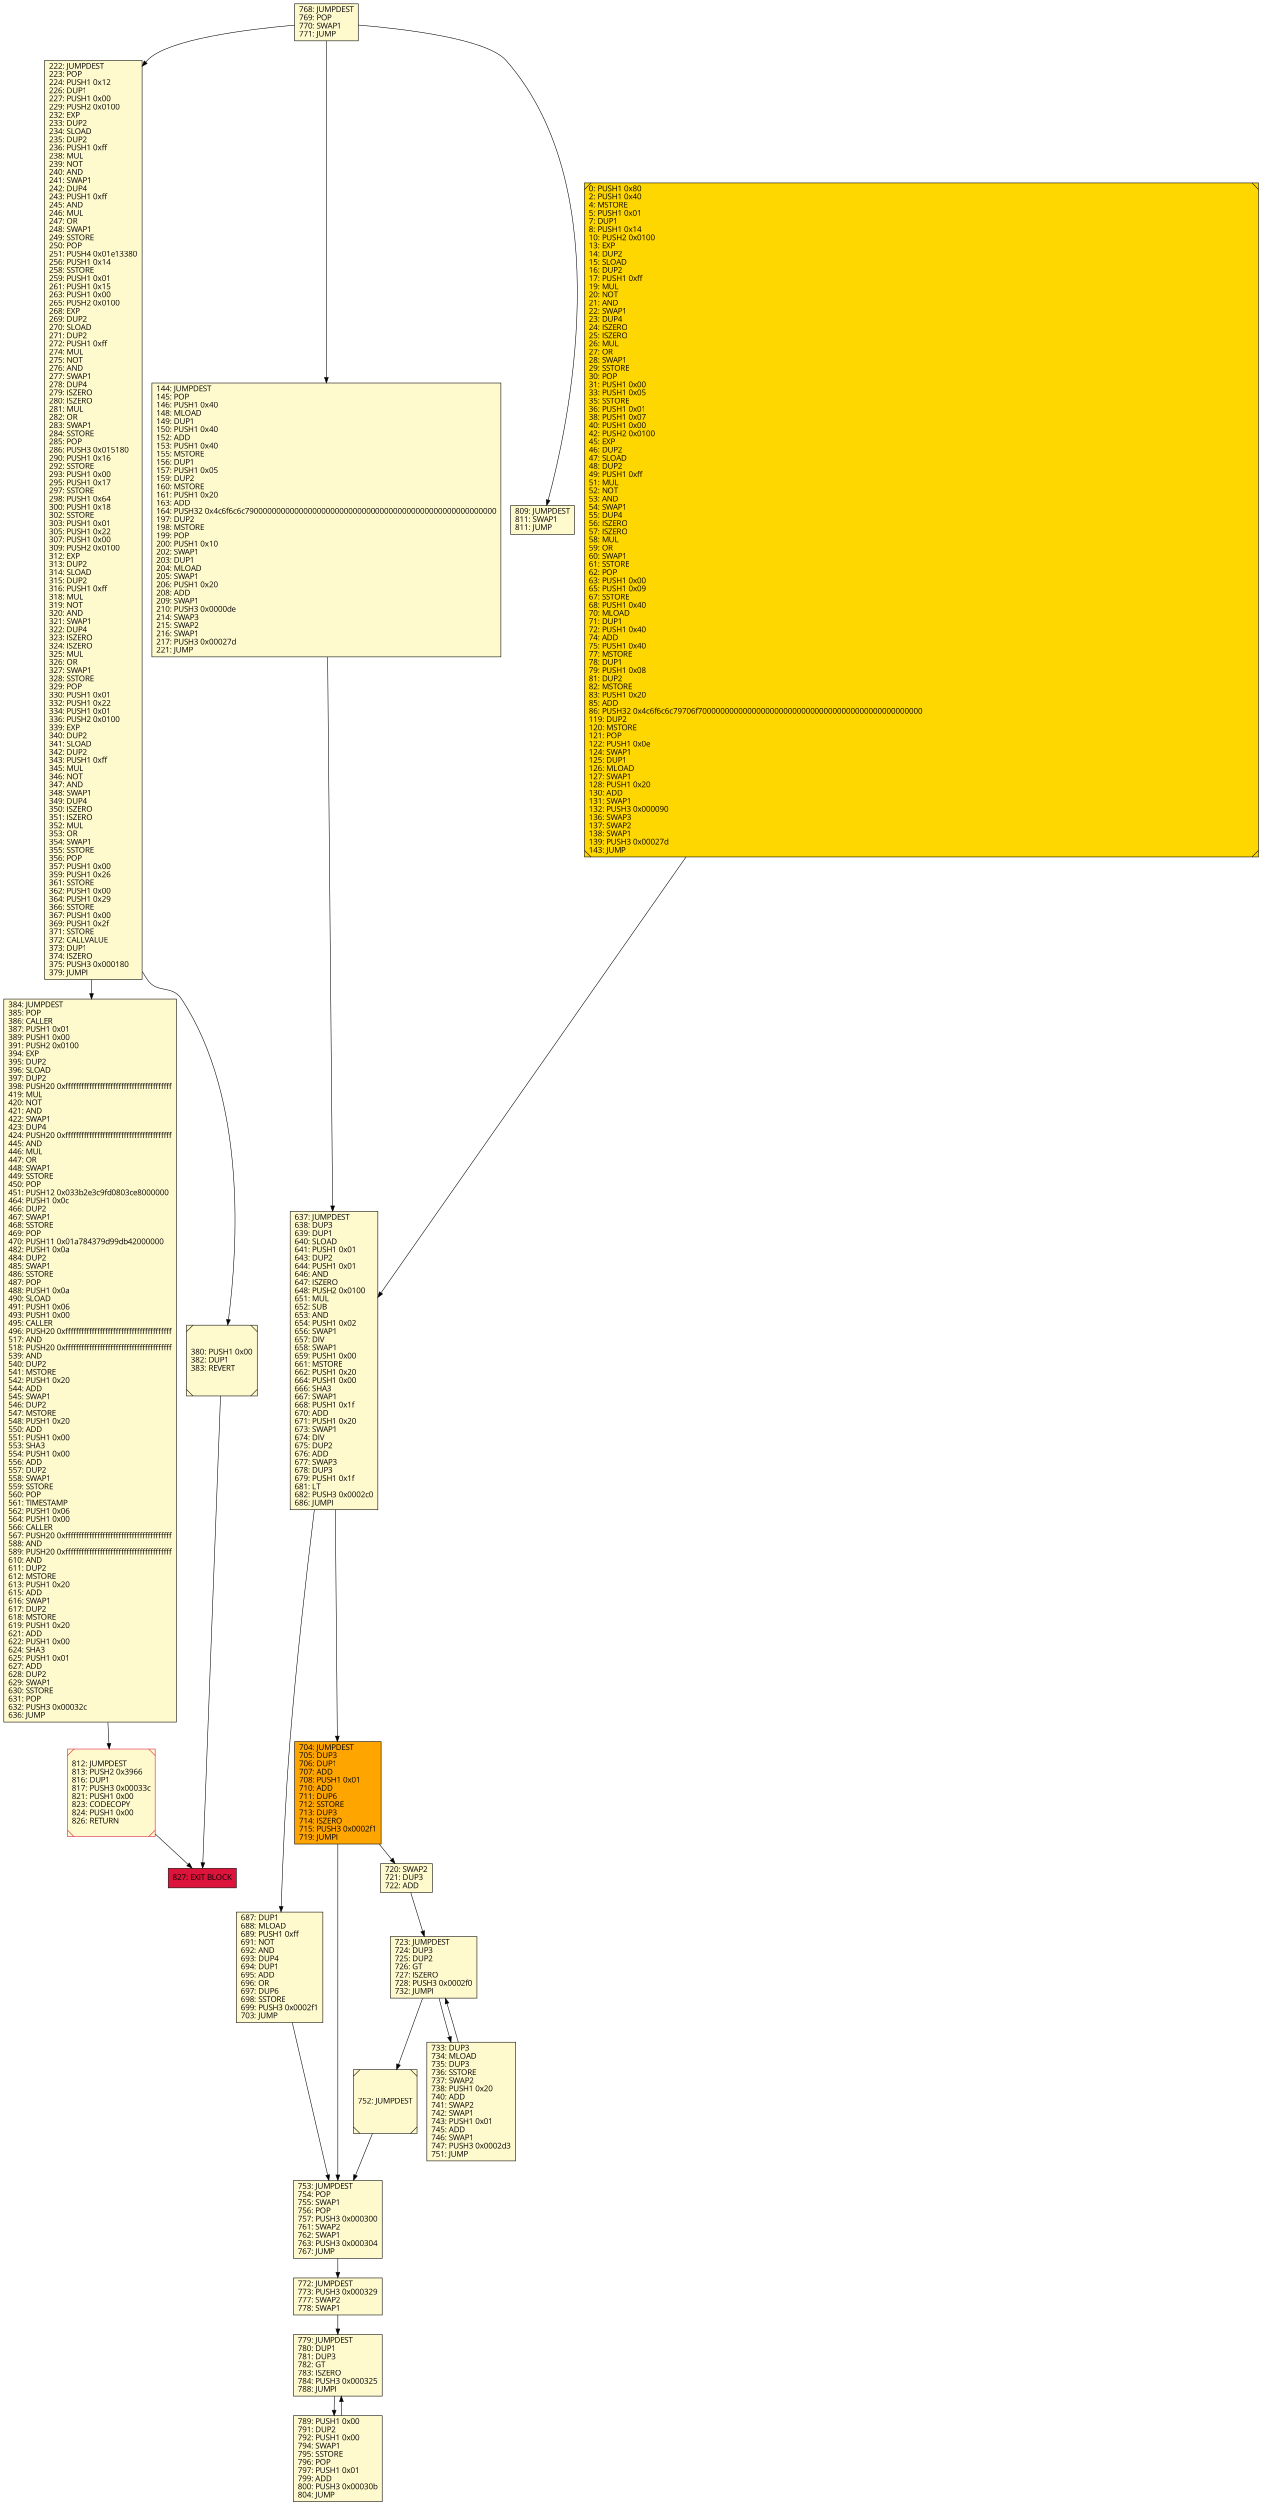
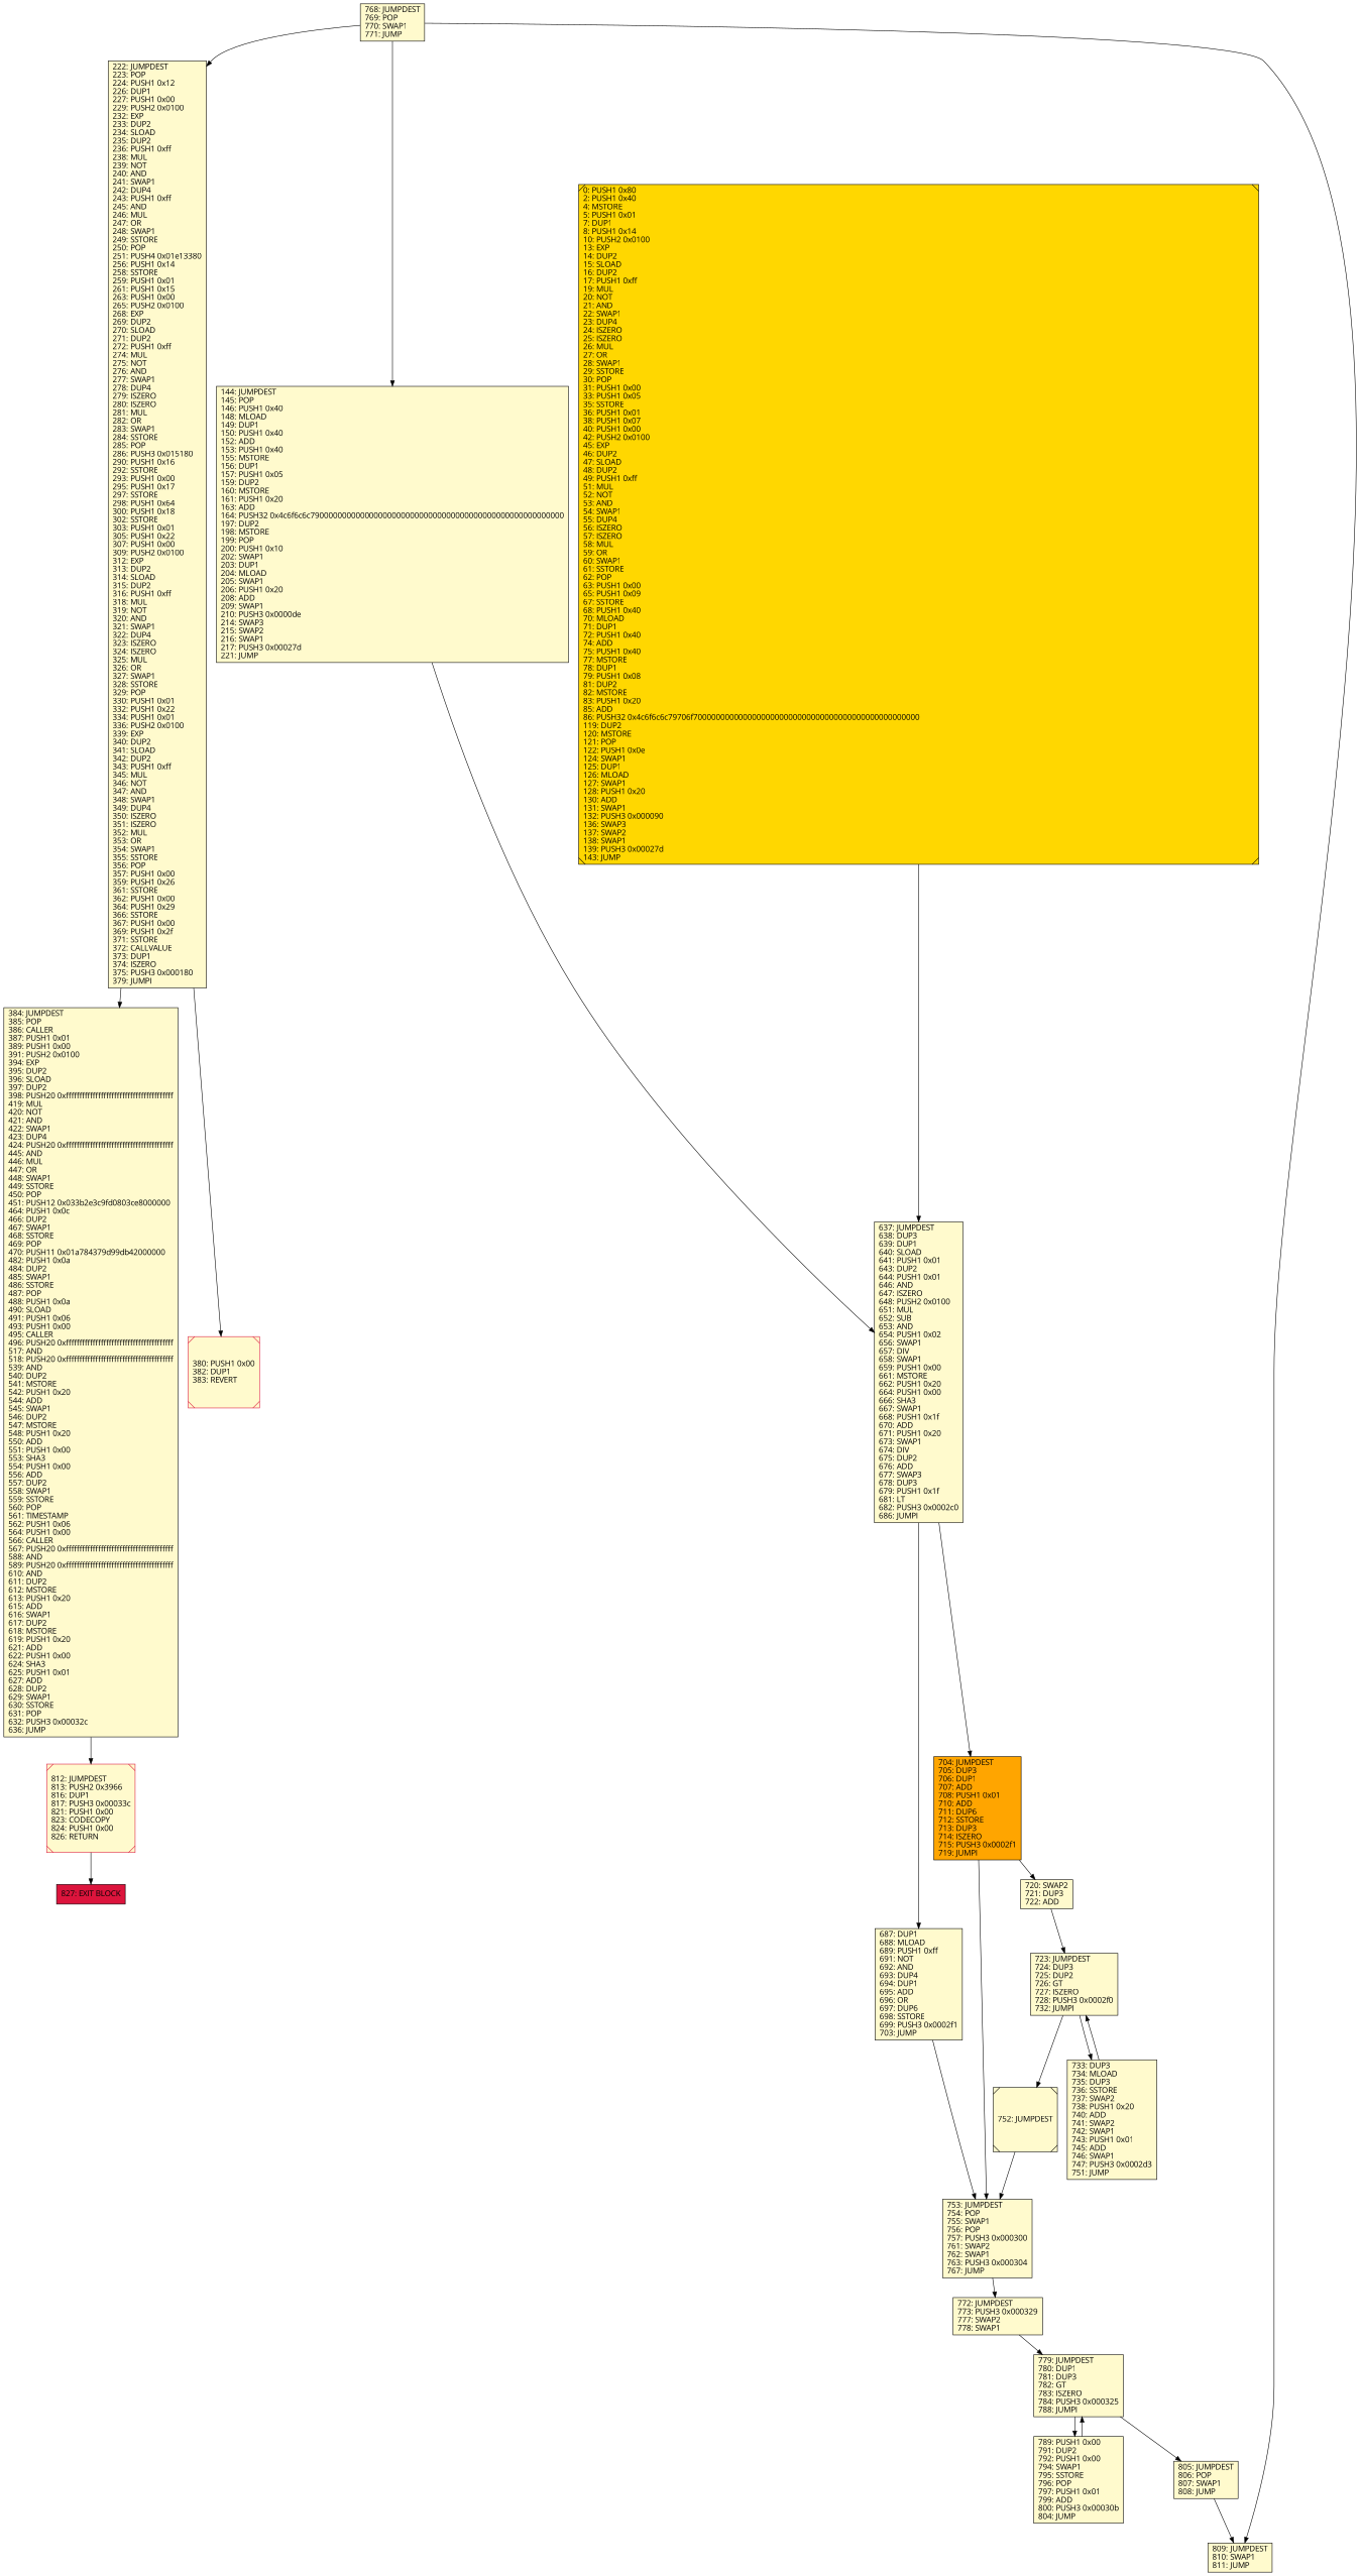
  digraph {
    fontname="Open Sans"
    rankdir=UD
    node [color=black fillcolor=lemonchiffon fontcolor=black fontname="Open Sans" shape=box style=filled]
    edge [fontname="Open Sans"]
    n1 [color=crimson label="812: JUMPDEST\l813: PUSH2 0x3966\l816: DUP1\l817: PUSH3 0x00033c\l821: PUSH1 0x00\l823: CODECOPY\l824: PUSH1 0x00\l826: RETURN\l" shape=Msquare]
    n2 [fillcolor=crimson label="827: EXIT BLOCK\l"]
    n3 [label="222: JUMPDEST\l223: POP\l224: PUSH1 0x12\l226: DUP1\l227: PUSH1 0x00\l229: PUSH2 0x0100\l232: EXP\l233: DUP2\l234: SLOAD\l235: DUP2\l236: PUSH1 0xff\l238: MUL\l239: NOT\l240: AND\l241: SWAP1\l242: DUP4\l243: PUSH1 0xff\l245: AND\l246: MUL\l247: OR\l248: SWAP1\l249: SSTORE\l250: POP\l251: PUSH4 0x01e13380\l256: PUSH1 0x14\l258: SSTORE\l259: PUSH1 0x01\l261: PUSH1 0x15\l263: PUSH1 0x00\l265: PUSH2 0x0100\l268: EXP\l269: DUP2\l270: SLOAD\l271: DUP2\l272: PUSH1 0xff\l274: MUL\l275: NOT\l276: AND\l277: SWAP1\l278: DUP4\l279: ISZERO\l280: ISZERO\l281: MUL\l282: OR\l283: SWAP1\l284: SSTORE\l285: POP\l286: PUSH3 0x015180\l290: PUSH1 0x16\l292: SSTORE\l293: PUSH1 0x00\l295: PUSH1 0x17\l297: SSTORE\l298: PUSH1 0x64\l300: PUSH1 0x18\l302: SSTORE\l303: PUSH1 0x01\l305: PUSH1 0x22\l307: PUSH1 0x00\l309: PUSH2 0x0100\l312: EXP\l313: DUP2\l314: SLOAD\l315: DUP2\l316: PUSH1 0xff\l318: MUL\l319: NOT\l320: AND\l321: SWAP1\l322: DUP4\l323: ISZERO\l324: ISZERO\l325: MUL\l326: OR\l327: SWAP1\l328: SSTORE\l329: POP\l330: PUSH1 0x01\l332: PUSH1 0x22\l334: PUSH1 0x01\l336: PUSH2 0x0100\l339: EXP\l340: DUP2\l341: SLOAD\l342: DUP2\l343: PUSH1 0xff\l345: MUL\l346: NOT\l347: AND\l348: SWAP1\l349: DUP4\l350: ISZERO\l351: ISZERO\l352: MUL\l353: OR\l354: SWAP1\l355: SSTORE\l356: POP\l357: PUSH1 0x00\l359: PUSH1 0x26\l361: SSTORE\l362: PUSH1 0x00\l364: PUSH1 0x29\l366: SSTORE\l367: PUSH1 0x00\l369: PUSH1 0x2f\l371: SSTORE\l372: CALLVALUE\l373: DUP1\l374: ISZERO\l375: PUSH3 0x000180\l379: JUMPI\l"]
    n4 [label="384: JUMPDEST\l385: POP\l386: CALLER\l387: PUSH1 0x01\l389: PUSH1 0x00\l391: PUSH2 0x0100\l394: EXP\l395: DUP2\l396: SLOAD\l397: DUP2\l398: PUSH20 0xffffffffffffffffffffffffffffffffffffffff\l419: MUL\l420: NOT\l421: AND\l422: SWAP1\l423: DUP4\l424: PUSH20 0xffffffffffffffffffffffffffffffffffffffff\l445: AND\l446: MUL\l447: OR\l448: SWAP1\l449: SSTORE\l450: POP\l451: PUSH12 0x033b2e3c9fd0803ce8000000\l464: PUSH1 0x0c\l466: DUP2\l467: SWAP1\l468: SSTORE\l469: POP\l470: PUSH11 0x01a784379d99db42000000\l482: PUSH1 0x0a\l484: DUP2\l485: SWAP1\l486: SSTORE\l487: POP\l488: PUSH1 0x0a\l490: SLOAD\l491: PUSH1 0x06\l493: PUSH1 0x00\l495: CALLER\l496: PUSH20 0xffffffffffffffffffffffffffffffffffffffff\l517: AND\l518: PUSH20 0xffffffffffffffffffffffffffffffffffffffff\l539: AND\l540: DUP2\l541: MSTORE\l542: PUSH1 0x20\l544: ADD\l545: SWAP1\l546: DUP2\l547: MSTORE\l548: PUSH1 0x20\l550: ADD\l551: PUSH1 0x00\l553: SHA3\l554: PUSH1 0x00\l556: ADD\l557: DUP2\l558: SWAP1\l559: SSTORE\l560: POP\l561: TIMESTAMP\l562: PUSH1 0x06\l564: PUSH1 0x00\l566: CALLER\l567: PUSH20 0xffffffffffffffffffffffffffffffffffffffff\l588: AND\l589: PUSH20 0xffffffffffffffffffffffffffffffffffffffff\l610: AND\l611: DUP2\l612: MSTORE\l613: PUSH1 0x20\l615: ADD\l616: SWAP1\l617: DUP2\l618: MSTORE\l619: PUSH1 0x20\l621: ADD\l622: PUSH1 0x00\l624: SHA3\l625: PUSH1 0x01\l627: ADD\l628: DUP2\l629: SWAP1\l630: SSTORE\l631: POP\l632: PUSH3 0x00032c\l636: JUMP\l"]
-   n5 [label="380: PUSH1 0x00\l382: DUP1\l383: REVERT\l" shape=Msquare]
+   n5 [color=crimson label="380: PUSH1 0x00\l382: DUP1\l383: REVERT\l" shape=Msquare]
    n6 [label="637: JUMPDEST\l638: DUP3\l639: DUP1\l640: SLOAD\l641: PUSH1 0x01\l643: DUP2\l644: PUSH1 0x01\l646: AND\l647: ISZERO\l648: PUSH2 0x0100\l651: MUL\l652: SUB\l653: AND\l654: PUSH1 0x02\l656: SWAP1\l657: DIV\l658: SWAP1\l659: PUSH1 0x00\l661: MSTORE\l662: PUSH1 0x20\l664: PUSH1 0x00\l666: SHA3\l667: SWAP1\l668: PUSH1 0x1f\l670: ADD\l671: PUSH1 0x20\l673: SWAP1\l674: DIV\l675: DUP2\l676: ADD\l677: SWAP3\l678: DUP3\l679: PUSH1 0x1f\l681: LT\l682: PUSH3 0x0002c0\l686: JUMPI\l"]
    n7 [label="687: DUP1\l688: MLOAD\l689: PUSH1 0xff\l691: NOT\l692: AND\l693: DUP4\l694: DUP1\l695: ADD\l696: OR\l697: DUP6\l698: SSTORE\l699: PUSH3 0x0002f1\l703: JUMP\l"]
    n8 [fillcolor=orange label="704: JUMPDEST\l705: DUP3\l706: DUP1\l707: ADD\l708: PUSH1 0x01\l710: ADD\l711: DUP6\l712: SSTORE\l713: DUP3\l714: ISZERO\l715: PUSH3 0x0002f1\l719: JUMPI\l"]
    n9 [label="753: JUMPDEST\l754: POP\l755: SWAP1\l756: POP\l757: PUSH3 0x000300\l761: SWAP2\l762: SWAP1\l763: PUSH3 0x000304\l767: JUMP\l"]
    n10 [label="720: SWAP2\l721: DUP3\l722: ADD\l"]
    n11 [label="723: JUMPDEST\l724: DUP3\l725: DUP2\l726: GT\l727: ISZERO\l728: PUSH3 0x0002f0\l732: JUMPI\l"]
    n12 [label="752: JUMPDEST\l" shape=Msquare]
    n13 [label="733: DUP3\l734: MLOAD\l735: DUP3\l736: SSTORE\l737: SWAP2\l738: PUSH1 0x20\l740: ADD\l741: SWAP2\l742: SWAP1\l743: PUSH1 0x01\l745: ADD\l746: SWAP1\l747: PUSH3 0x0002d3\l751: JUMP\l"]
    n14 [label="768: JUMPDEST\l769: POP\l770: SWAP1\l771: JUMP\l"]
    n15 [label="144: JUMPDEST\l145: POP\l146: PUSH1 0x40\l148: MLOAD\l149: DUP1\l150: PUSH1 0x40\l152: ADD\l153: PUSH1 0x40\l155: MSTORE\l156: DUP1\l157: PUSH1 0x05\l159: DUP2\l160: MSTORE\l161: PUSH1 0x20\l163: ADD\l164: PUSH32 0x4c6f6c6c79000000000000000000000000000000000000000000000000000000\l197: DUP2\l198: MSTORE\l199: POP\l200: PUSH1 0x10\l202: SWAP1\l203: DUP1\l204: MLOAD\l205: SWAP1\l206: PUSH1 0x20\l208: ADD\l209: SWAP1\l210: PUSH3 0x0000de\l214: SWAP3\l215: SWAP2\l216: SWAP1\l217: PUSH3 0x00027d\l221: JUMP\l"]
-   n16 [label="809: JUMPDEST\l811: SWAP1\l811: JUMP\l"]
+   n16 [label="809: JUMPDEST\l810: SWAP1\l811: JUMP\l"]
    n17 [label="789: PUSH1 0x00\l791: DUP2\l792: PUSH1 0x00\l794: SWAP1\l795: SSTORE\l796: POP\l797: PUSH1 0x01\l799: ADD\l800: PUSH3 0x00030b\l804: JUMP\l"]
    n18 [label="779: JUMPDEST\l780: DUP1\l781: DUP3\l782: GT\l783: ISZERO\l784: PUSH3 0x000325\l788: JUMPI\l"]
+   n19 [label="805: JUMPDEST\l806: POP\l807: SWAP1\l808: JUMP\l"]
    n20 [label="772: JUMPDEST\l773: PUSH3 0x000329\l777: SWAP2\l778: SWAP1\l"]
    n21 [fillcolor=gold label="0: PUSH1 0x80\l2: PUSH1 0x40\l4: MSTORE\l5: PUSH1 0x01\l7: DUP1\l8: PUSH1 0x14\l10: PUSH2 0x0100\l13: EXP\l14: DUP2\l15: SLOAD\l16: DUP2\l17: PUSH1 0xff\l19: MUL\l20: NOT\l21: AND\l22: SWAP1\l23: DUP4\l24: ISZERO\l25: ISZERO\l26: MUL\l27: OR\l28: SWAP1\l29: SSTORE\l30: POP\l31: PUSH1 0x00\l33: PUSH1 0x05\l35: SSTORE\l36: PUSH1 0x01\l38: PUSH1 0x07\l40: PUSH1 0x00\l42: PUSH2 0x0100\l45: EXP\l46: DUP2\l47: SLOAD\l48: DUP2\l49: PUSH1 0xff\l51: MUL\l52: NOT\l53: AND\l54: SWAP1\l55: DUP4\l56: ISZERO\l57: ISZERO\l58: MUL\l59: OR\l60: SWAP1\l61: SSTORE\l62: POP\l63: PUSH1 0x00\l65: PUSH1 0x09\l67: SSTORE\l68: PUSH1 0x40\l70: MLOAD\l71: DUP1\l72: PUSH1 0x40\l74: ADD\l75: PUSH1 0x40\l77: MSTORE\l78: DUP1\l79: PUSH1 0x08\l81: DUP2\l82: MSTORE\l83: PUSH1 0x20\l85: ADD\l86: PUSH32 0x4c6f6c6c79706f70000000000000000000000000000000000000000000000000\l119: DUP2\l120: MSTORE\l121: POP\l122: PUSH1 0x0e\l124: SWAP1\l125: DUP1\l126: MLOAD\l127: SWAP1\l128: PUSH1 0x20\l130: ADD\l131: SWAP1\l132: PUSH3 0x000090\l136: SWAP3\l137: SWAP2\l138: SWAP1\l139: PUSH3 0x00027d\l143: JUMP\l" shape=Msquare]
    n1 -> n2
    n3 -> n4
    n3 -> n5
    n4 -> n1
-   n5 -> n2
    n6 -> n7
    n6 -> n8
    n7 -> n9
    n8 -> n9
    n8 -> n10
    n9 -> n20
    n10 -> n11
    n11 -> n12
    n11 -> n13
    n12 -> n9
    n13 -> n11
    n14 -> n3
    n14 -> n15
    n14 -> n16
    n15 -> n6
    n17 -> n18
    n18 -> n17
+   n18 -> n19
+   n19 -> n16
    n20 -> n18
    n21 -> n6
  }
